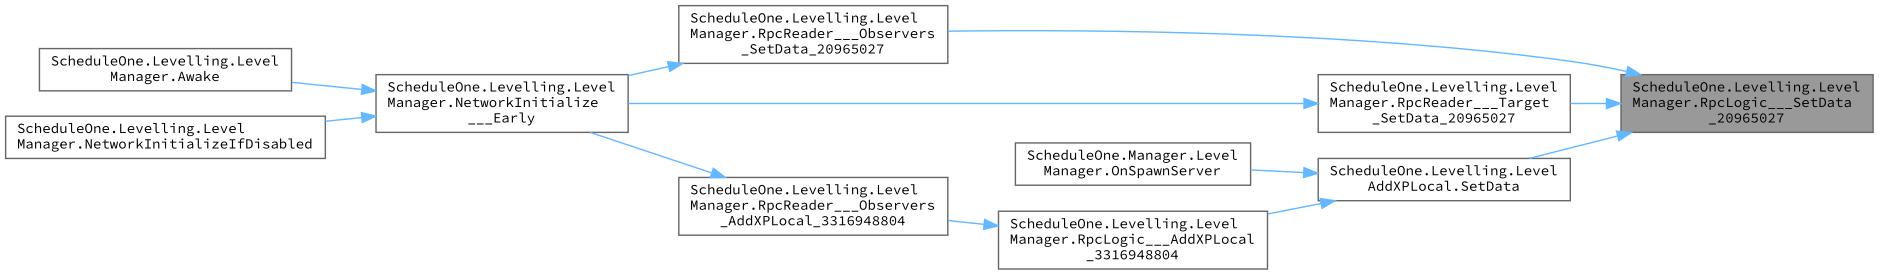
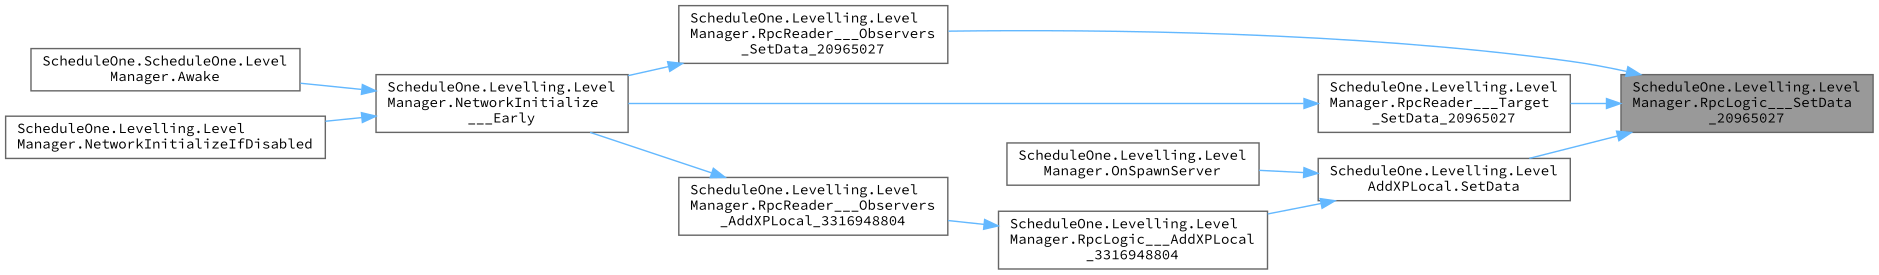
  digraph {
    fontname="Source Code Pro"
    rankdir=RL
    node [color=grey40 fillcolor=white fontname="Source Code Pro" fontsize=10 shape=box style=filled]
    edge [color=steelblue1 dir=back fontname="Source Code Pro" fontsize=10 labelfontname=Helvetica labelfontsize=10 style=solid]
    n1 [color=gray40 fillcolor=grey60 fontcolor=black height=0.2 label="ScheduleOne.Levelling.Level\lManager.RpcLogic___SetData\l_20965027" width=0.4]
    n2 [height=0.2 label="ScheduleOne.Levelling.Level\lManager.RpcReader___Observers\l_SetData_20965027" width=0.4]
    n3 [height=0.2 label="ScheduleOne.Levelling.Level\lManager.RpcReader___Target\l_SetData_20965027" width=0.4]
    n4 [height=0.2 label="ScheduleOne.Levelling.Level\lAddXPLocal.SetData" width=0.4]
    n5 [height=0.2 label="ScheduleOne.Levelling.Level\lManager.NetworkInitialize\l___Early" width=0.4]
-   n6 [height=0.2 label="ScheduleOne.Manager.Level\lManager.OnSpawnServer" width=0.4]
+   n6 [height=0.2 label="ScheduleOne.Levelling.Level\lManager.OnSpawnServer" width=0.4]
    n7 [height=0.2 label="ScheduleOne.Levelling.Level\lManager.RpcLogic___AddXPLocal\l_3316948804" width=0.4]
-   n8 [height=0.2 label="ScheduleOne.Levelling.Level\lManager.Awake" width=0.4]
+   n8 [height=0.2 label="ScheduleOne.ScheduleOne.Level\lManager.Awake" width=0.4]
    n9 [height=0.2 label="ScheduleOne.Levelling.Level\lManager.NetworkInitializeIfDisabled" width=0.4]
    n10 [height=0.2 label="ScheduleOne.Levelling.Level\lManager.RpcReader___Observers\l_AddXPLocal_3316948804" width=0.4]
    n1 -> n2
    n1 -> n3
    n1 -> n4
    n2 -> n5
    n3 -> n5
    n4 -> n6
    n4 -> n7
    n5 -> n8
    n5 -> n9
    n7 -> n10
    n10 -> n5
  }
